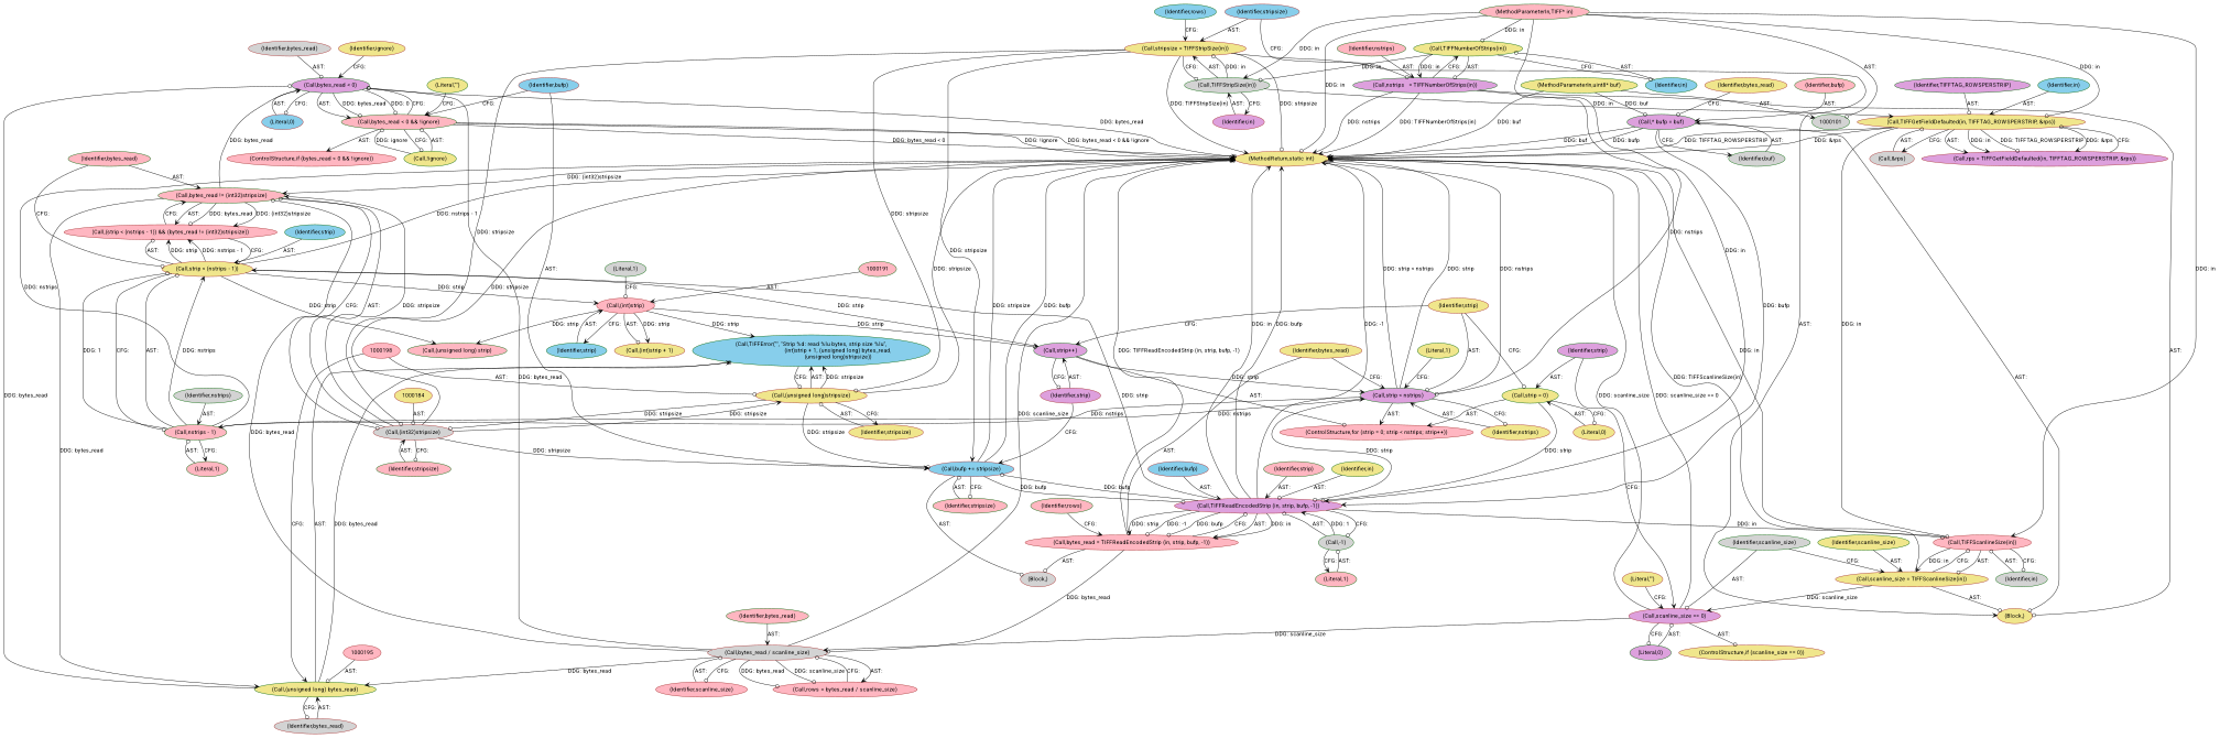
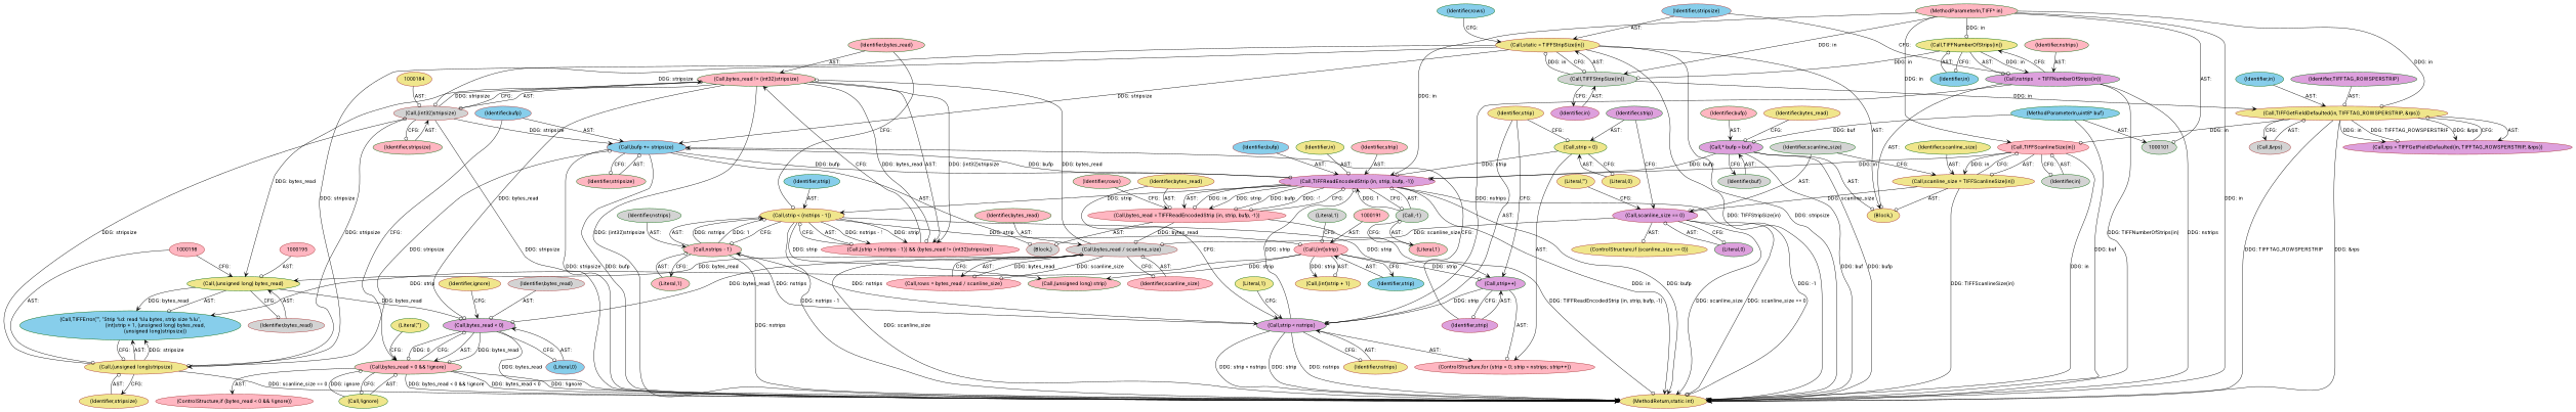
  digraph {
    fontname=Roboto
    node [color=darkgreen fillcolor=khaki fontname=Roboto style=filled]
    edge [arrowhead=odot fontname=Roboto]
    n1 [fillcolor=plum label="(Call,bytes_read < 0)"]
    n2 [fillcolor=lightpink label="(Call,bytes_read < 0 && !ignore)"]
    n3 [color=brown fillcolor=skyblue label="(Literal,0)"]
    n4 [color=brown label="(MethodReturn,static int)"]
    n5 [color=brown fillcolor=lightpink label="(ControlStructure,if (bytes_read < 0 && !ignore))"]
    n6 [label="(Call,!ignore)"]
    n7 [fillcolor=lightpink label="(Call,bytes_read != (int32)stripsize)"]
    n8 [color=brown fillcolor=lightgrey label="(Call,(int32)stripsize)"]
    n9 [label="(Call,(unsigned long) bytes_read)"]
    n10 [color=brown fillcolor=lightpink label="(Call,(strip < (nstrips - 1)) && (bytes_read != (int32)stripsize))"]
    n11 [color=brown fillcolor=skyblue label="(Call,bufp += stripsize)"]
    n12 [color=brown label="(Call,(unsigned long)stripsize)"]
    n13 [fillcolor=lightpink label="(Identifier,stripsize)"]
    n14 [fillcolor=skyblue label="(Call,TIFFError(\"\", \"Strip %d: read %lu bytes, strip size %lu\",\n                                  (int)strip + 1, (unsigned long) bytes_read,\n                                  (unsigned long)stripsize))"]
    n15 [color=brown fillcolor=lightgrey label="(Identifier,bytes_read)"]
    n16 [color=brown label="(Call,strip < (nstrips - 1))"]
    n17 [color=brown fillcolor=lightgrey label="(Call,bytes_read / scanline_size)"]
    n18 [color=brown fillcolor=lightpink label="(Call,rows = bytes_read / scanline_size)"]
    n19 [color=brown fillcolor=lightpink label="(Identifier,scanline_size)"]
    n20 [color=brown fillcolor=lightpink label="(Call,bytes_read = TIFFReadEncodedStrip (in, strip, bufp, -1))"]
    n21 [color=brown fillcolor=plum label="(Call,TIFFReadEncodedStrip (in, strip, bufp, -1))"]
    n22 [color=brown fillcolor=lightgrey label="(Block,)"]
    n23 [fillcolor=lightgrey label="(Call,-1)"]
    n24 [fillcolor=lightpink label="(Call,nstrips - 1)"]
    n25 [fillcolor=plum label="(Call,strip++)"]
    n26 [color=brown fillcolor=lightpink label="(Call,(int)strip)"]
    n27 [fillcolor=lightpink label="(Call,(unsigned long) strip)"]
    n28 [fillcolor=lightpink label="(Identifier,stripsize)"]
    n29 [fillcolor=lightpink label="(Literal,1)"]
    n30 [color=brown fillcolor=lightpink label="(Call,TIFFScanlineSize(in))"]
    n31 [color=brown label="(Call,scanline_size = TIFFScanlineSize(in))"]
    n32 [fillcolor=lightgrey label="(Identifier,in)"]
    n33 [color=brown label="(Block,)"]
    n34 [color=brown fillcolor=plum label="(Call,scanline_size == 0)"]
    n35 [color=brown label="(Call,TIFFGetFieldDefaulted(in, TIFFTAG_ROWSPERSTRIP, &rps))"]
    n36 [color=brown fillcolor=plum label="(Call,rps = TIFFGetFieldDefaulted(in, TIFFTAG_ROWSPERSTRIP, &rps))"]
    n37 [color=brown fillcolor=lightgrey label="(Call,&rps)"]
    n38 [fillcolor=lightgrey label="(Call,TIFFStripSize(in))"]
-   n39 [color=brown label="(Call,stripsize = TIFFStripSize(in))"]
+   n39 [color=brown label="(Call,static = TIFFStripSize(in))"]
    n40 [color=brown fillcolor=plum label="(Identifier,in)"]
    n41 [label="(Call,TIFFNumberOfStrips(in))"]
    n42 [fillcolor=plum label="(Call,nstrips   = TIFFNumberOfStrips(in))"]
    n43 [fillcolor=skyblue label="(Identifier,in)"]
    n44 [fillcolor=plum label="(Call,strip < nstrips)"]
    n45 [fillcolor=lightpink label="(MethodParameterIn,TIFF* in)"]
    1000101 [fillcolor=lightgrey]
    n47 [color=brown fillcolor=lightpink label="(ControlStructure,for (strip = 0; strip < nstrips; strip++))"]
    n48 [color=brown label="(Identifier,nstrips)"]
    n49 [fillcolor=lightpink label="(Literal,1)"]
    n50 [color=brown fillcolor=plum label="(Identifier,strip)"]
    n51 [fillcolor=skyblue label="(Identifier,strip)"]
    n52 [color=brown label="(Call,(int)strip + 1)"]
    n53 [label="(Call,strip = 0)"]
    n54 [color=brown label="(Literal,0)"]
    n55 [fillcolor=plum label="(Call,* bufp = buf)"]
    n56 [fillcolor=lightgrey label="(Identifier,buf)"]
-   n57 [label="(MethodParameterIn,uint8* buf)"]
+   n57 [fillcolor=skyblue label="(MethodParameterIn,uint8* buf)"]
    n58 [color=brown label="(Identifier,stripsize)"]
    n59 [color=brown label="(ControlStructure,if (scanline_size == 0))"]
    n60 [fillcolor=plum label="(Literal,0)"]
    n61 [fillcolor=lightpink label="(Identifier,bufp)"]
    n62 [color=brown label="(Identifier,ignore)"]
    n63 [fillcolor=lightpink label="(Identifier,bytes_read)"]
    n64 [label="(Literal,\"\")"]
    n65 [fillcolor=skyblue label="(Identifier,strip)"]
    n66 [fillcolor=lightgrey label="(Identifier,scanline_size)"]
    n67 [label="(Identifier,in)"]
    n68 [fillcolor=skyblue label="(Identifier,rows)"]
    n69 [color=brown label="(Identifier,bytes_read)"]
    n70 [fillcolor=lightpink label="(Identifier,strip)"]
    n71 [fillcolor=plum label="(Identifier,strip)"]
    n72 [color=brown fillcolor=skyblue label="(Identifier,stripsize)"]
    n73 [fillcolor=lightpink label="(Identifier,nstrips)"]
    n74 [color=brown fillcolor=skyblue label="(Identifier,bufp)"]
    n75 [color=brown label="(Literal,\"\")"]
    n76 [fillcolor=lightgrey label="(Literal,1)"]
    n77 [color=brown fillcolor=skyblue label="(Identifier,bufp)"]
    n78 [fillcolor=skyblue label="(Identifier,in)"]
    n79 [fillcolor=lightgrey label="(Identifier,nstrips)"]
    n80 [label="(Literal,1)"]
    n81 [label="(Identifier,scanline_size)"]
    n82 [color=brown label="(Identifier,strip)"]
    n83 [fillcolor=plum label="(Identifier,TIFFTAG_ROWSPERSTRIP)"]
    n84 [color=brown fillcolor=lightgrey label="(Identifier,bytes_read)"]
    n85 [fillcolor=lightpink label="(Identifier,rows)"]
    n86 [color=brown label="(Identifier,bytes_read)"]
    n87 [fillcolor=lightpink label="(Identifier,bytes_read)"]
    1000191 [fillcolor=lightpink]
    1000184 [color=brown]
    1000198 [color=brown fillcolor=lightpink]
    1000195 [color=brown fillcolor=lightpink]
    n1 -> n2 [arrowhead=vee label="AST: "]
    n1 -> n2 [label="DDG: bytes_read"]
    n1 -> n2 [label="DDG: 0"]
    n1 -> n3 [label="CFG: "]
    n1 -> n4 [arrowhead=vee label="DDG: bytes_read"]
    n2 -> n1 [label="CFG: "]
    n2 -> n4 [label="DDG: !ignore"]
    n2 -> n4 [arrowhead=vee label="DDG: bytes_read < 0 && !ignore"]
    n2 -> n4 [label="DDG: bytes_read < 0"]
    n2 -> n5 [arrowhead=vee label="AST: "]
    n2 -> n6 [label="CFG: "]
    n3 -> n1 [arrowhead=vee label="AST: "]
    n6 -> n2 [label="AST: "]
    n6 -> n2 [label="DDG: ignore"]
    n7 -> n1 [label="DDG: bytes_read"]
-   n4 -> n7 [arrowhead=vee label="DDG: (int32)stripsize"]
+   n7 -> n4 [arrowhead=vee label="DDG: (int32)stripsize"]
    n7 -> n8 [label="CFG: "]
    n7 -> n9 [arrowhead=vee label="DDG: bytes_read"]
    n7 -> n10 [arrowhead=vee label="AST: "]
    n7 -> n10 [label="DDG: bytes_read"]
    n7 -> n10 [arrowhead=vee label="DDG: (int32)stripsize"]
    n8 -> n4 [label="DDG: stripsize"]
    n8 -> n7 [label="AST: "]
    n8 -> n7 [arrowhead=vee label="DDG: stripsize"]
    n8 -> n11 [arrowhead=vee label="DDG: stripsize"]
    n8 -> n12 [arrowhead=vee label="DDG: stripsize"]
    n8 -> n13 [label="CFG: "]
    n9 -> n1 [label="DDG: bytes_read"]
    n9 -> n14 [label="AST: "]
    n9 -> n14 [arrowhead=vee label="DDG: bytes_read"]
    n9 -> n15 [label="CFG: "]
    n10 -> n7 [arrowhead=vee label="CFG: "]
    n10 -> n16 [label="CFG: "]
    n11 -> n4 [arrowhead=vee label="DDG: stripsize"]
    n11 -> n4 [label="DDG: bufp"]
    n11 -> n21 [label="DDG: bufp"]
    n11 -> n22 [label="AST: "]
    n11 -> n28 [label="CFG: "]
-   n12 -> n4 [arrowhead=vee label="DDG: stripsize"]
+   n12 -> n4 [arrowhead=vee label="DDG: scanline_size == 0"]
    n12 -> n8 [label="DDG: stripsize"]
    n12 -> n11 [label="DDG: stripsize"]
    n12 -> n14 [arrowhead=vee label="AST: "]
    n12 -> n14 [arrowhead=vee label="DDG: stripsize"]
    n12 -> n58 [arrowhead=vee label="CFG: "]
    n13 -> n8 [arrowhead=vee label="AST: "]
    n14 -> n12 [label="CFG: "]
    n15 -> n9 [arrowhead=vee label="AST: "]
    n16 -> n4 [arrowhead=vee label="DDG: nstrips - 1"]
    n16 -> n10 [label="AST: "]
    n16 -> n10 [arrowhead=vee label="DDG: strip"]
    n16 -> n10 [arrowhead=vee label="DDG: nstrips - 1"]
    n16 -> n24 [label="CFG: "]
    n16 -> n25 [arrowhead=vee label="DDG: strip"]
-   n16 -> n26 [arrowhead=vee label="DDG: strip"]
+   n16 -> n26 [label="DDG: strip"]
    n16 -> n27 [arrowhead=vee label="DDG: strip"]
    n17 -> n1 [label="DDG: bytes_read"]
    n17 -> n4 [arrowhead=vee label="DDG: scanline_size"]
    n17 -> n7 [label="DDG: bytes_read"]
    n17 -> n9 [arrowhead=vee label="DDG: bytes_read"]
    n17 -> n18 [arrowhead=vee label="AST: "]
    n17 -> n18 [label="DDG: bytes_read"]
    n17 -> n18 [label="DDG: scanline_size"]
    n17 -> n19 [label="CFG: "]
    n18 -> n17 [label="CFG: "]
    n19 -> n17 [label="AST: "]
    n20 -> n4 [label="DDG: TIFFReadEncodedStrip (in, strip, bufp, -1)"]
    n20 -> n17 [label="DDG: bytes_read"]
    n20 -> n21 [label="CFG: "]
    n20 -> n22 [label="AST: "]
    n21 -> n4 [arrowhead=vee label="DDG: in"]
    n21 -> n4 [arrowhead=vee label="DDG: bufp"]
    n21 -> n4 [label="DDG: -1"]
    n21 -> n11 [label="DDG: bufp"]
    n21 -> n16 [arrowhead=vee label="DDG: strip"]
    n21 -> n20 [arrowhead=vee label="AST: "]
    n21 -> n20 [label="DDG: in"]
    n21 -> n20 [arrowhead=vee label="DDG: strip"]
    n21 -> n20 [label="DDG: bufp"]
    n21 -> n20 [label="DDG: -1"]
    n21 -> n23 [label="CFG: "]
    n23 -> n21 [label="AST: "]
    n23 -> n21 [arrowhead=vee label="DDG: 1"]
    n23 -> n29 [arrowhead=vee label="CFG: "]
    n24 -> n4 [arrowhead=vee label="DDG: nstrips"]
    n24 -> n16 [label="AST: "]
    n24 -> n16 [arrowhead=vee label="DDG: nstrips"]
    n24 -> n16 [label="DDG: 1"]
    n24 -> n44 [arrowhead=vee label="DDG: nstrips"]
    n24 -> n49 [arrowhead=vee label="CFG: "]
    n25 -> n44 [arrowhead=vee label="DDG: strip"]
    n25 -> n47 [label="AST: "]
    n25 -> n50 [label="CFG: "]
    n26 -> n14 [arrowhead=vee label="DDG: strip"]
    n26 -> n25 [label="DDG: strip"]
    n26 -> n27 [arrowhead=vee label="DDG: strip"]
    n26 -> n51 [arrowhead=vee label="CFG: "]
    n26 -> n52 [label="AST: "]
    n26 -> n52 [arrowhead=vee label="DDG: strip"]
    n28 -> n11 [label="AST: "]
    n29 -> n23 [label="AST: "]
    n30 -> n4 [label="DDG: in"]
-   n21 -> n30 [label="DDG: in"]
+   n30 -> n21 [label="DDG: in"]
    n30 -> n31 [label="AST: "]
    n30 -> n31 [arrowhead=vee label="DDG: in"]
    n30 -> n32 [label="CFG: "]
    n31 -> n4 [arrowhead=vee label="DDG: TIFFScanlineSize(in)"]
    n31 -> n30 [label="CFG: "]
    n31 -> n33 [label="AST: "]
    n31 -> n34 [arrowhead=vee label="DDG: scanline_size"]
    n32 -> n30 [label="AST: "]
    n34 -> n4 [label="DDG: scanline_size == 0"]
    n34 -> n4 [arrowhead=vee label="DDG: scanline_size"]
-   n34 -> n17 [arrowhead=vee label="DDG: scanline_size"]
+   n34 -> n17 [label="DDG: scanline_size"]
    n34 -> n59 [label="AST: "]
    n34 -> n60 [label="CFG: "]
    n35 -> n4 [arrowhead=vee label="DDG: &rps"]
    n35 -> n4 [label="DDG: TIFFTAG_ROWSPERSTRIP"]
    n35 -> n30 [label="DDG: in"]
    n35 -> n36 [arrowhead=vee label="AST: "]
    n35 -> n36 [arrowhead=vee label="DDG: in"]
    n35 -> n36 [label="DDG: TIFFTAG_ROWSPERSTRIP"]
    n35 -> n36 [arrowhead=vee label="DDG: &rps"]
    n35 -> n37 [arrowhead=vee label="CFG: "]
    n36 -> n35 [label="CFG: "]
    n37 -> n35 [label="AST: "]
    n38 -> n35 [arrowhead=vee label="DDG: in"]
    n38 -> n39 [arrowhead=vee label="AST: "]
    n38 -> n39 [label="DDG: in"]
    n38 -> n40 [arrowhead=vee label="CFG: "]
    n39 -> n4 [label="DDG: stripsize"]
    n39 -> n4 [arrowhead=vee label="DDG: TIFFStripSize(in)"]
    n39 -> n8 [label="DDG: stripsize"]
    n39 -> n11 [arrowhead=vee label="DDG: stripsize"]
    n39 -> n12 [label="DDG: stripsize"]
    n39 -> n33 [arrowhead=vee label="AST: "]
    n39 -> n38 [label="CFG: "]
    n40 -> n38 [arrowhead=vee label="AST: "]
    n41 -> n38 [label="DDG: in"]
    n41 -> n42 [label="AST: "]
    n41 -> n42 [arrowhead=vee label="DDG: in"]
    n41 -> n43 [label="CFG: "]
    n42 -> n4 [arrowhead=vee label="DDG: TIFFNumberOfStrips(in)"]
    n42 -> n4 [arrowhead=vee label="DDG: nstrips"]
    n42 -> n33 [label="AST: "]
    n42 -> n41 [arrowhead=vee label="CFG: "]
    n42 -> n44 [label="DDG: nstrips"]
    n43 -> n41 [label="AST: "]
    n44 -> n4 [label="DDG: strip"]
    n44 -> n4 [label="DDG: nstrips"]
    n44 -> n4 [arrowhead=vee label="DDG: strip < nstrips"]
    n44 -> n21 [label="DDG: strip"]
    n44 -> n24 [arrowhead=vee label="DDG: nstrips"]
    n44 -> n47 [arrowhead=vee label="AST: "]
    n44 -> n48 [label="CFG: "]
    n45 -> n4 [label="DDG: in"]
    n45 -> n21 [arrowhead=vee label="DDG: in"]
    n45 -> n30 [arrowhead=vee label="DDG: in"]
    n45 -> n35 [label="DDG: in"]
    n45 -> n38 [arrowhead=vee label="DDG: in"]
    n45 -> n41 [label="DDG: in"]
    n45 -> 1000101 [label="AST: "]
    n48 -> n44 [arrowhead=vee label="AST: "]
    n49 -> n24 [label="AST: "]
    n50 -> n11 [arrowhead=vee label="CFG: "]
    n50 -> n25 [arrowhead=vee label="AST: "]
    n51 -> n26 [arrowhead=vee label="AST: "]
    n53 -> n21 [label="DDG: strip"]
    n53 -> n47 [arrowhead=vee label="AST: "]
    n53 -> n54 [label="CFG: "]
    n54 -> n53 [arrowhead=vee label="AST: "]
    n55 -> n4 [arrowhead=vee label="DDG: buf"]
    n55 -> n4 [arrowhead=vee label="DDG: bufp"]
    n55 -> n21 [arrowhead=vee label="DDG: bufp"]
    n55 -> n33 [label="AST: "]
    n55 -> n56 [arrowhead=vee label="CFG: "]
    n56 -> n55 [arrowhead=vee label="AST: "]
    n57 -> n4 [arrowhead=vee label="DDG: buf"]
    n57 -> 1000101 [arrowhead=vee label="AST: "]
    n57 -> n55 [label="DDG: buf"]
    n58 -> n12 [label="AST: "]
    n60 -> n34 [label="AST: "]
    n61 -> n55 [arrowhead=vee label="AST: "]
    n62 -> n1 [arrowhead=vee label="CFG: "]
    n63 -> n17 [arrowhead=vee label="AST: "]
    n64 -> n2 [arrowhead=vee label="CFG: "]
    n65 -> n16 [arrowhead=vee label="AST: "]
    n66 -> n31 [arrowhead=vee label="CFG: "]
    n66 -> n34 [label="AST: "]
    n67 -> n21 [label="AST: "]
    n68 -> n39 [arrowhead=vee label="CFG: "]
    n69 -> n20 [label="AST: "]
    n69 -> n44 [arrowhead=vee label="CFG: "]
    n70 -> n21 [arrowhead=vee label="AST: "]
    n71 -> n34 [arrowhead=vee label="CFG: "]
    n71 -> n53 [arrowhead=vee label="AST: "]
    n72 -> n39 [arrowhead=vee label="AST: "]
    n72 -> n42 [label="CFG: "]
    n73 -> n42 [arrowhead=vee label="AST: "]
    n74 -> n21 [arrowhead=vee label="AST: "]
    n75 -> n34 [arrowhead=vee label="CFG: "]
    n76 -> n26 [label="CFG: "]
    n77 -> n2 [arrowhead=vee label="CFG: "]
    n77 -> n11 [arrowhead=vee label="AST: "]
    n78 -> n35 [arrowhead=vee label="AST: "]
    n79 -> n24 [arrowhead=vee label="AST: "]
    n80 -> n44 [arrowhead=vee label="CFG: "]
    n81 -> n31 [arrowhead=vee label="AST: "]
    n82 -> n25 [arrowhead=vee label="CFG: "]
    n82 -> n44 [label="AST: "]
    n82 -> n53 [label="CFG: "]
    n83 -> n35 [label="AST: "]
    n84 -> n1 [label="AST: "]
    n85 -> n20 [arrowhead=vee label="CFG: "]
    n86 -> n55 [label="CFG: "]
    n87 -> n7 [arrowhead=vee label="AST: "]
    n87 -> n16 [label="CFG: "]
    1000191 -> n26 [arrowhead=vee label="AST: "]
    1000184 -> n8 [label="AST: "]
    1000198 -> n9 [arrowhead=vee label="CFG: "]
    1000198 -> n12 [label="AST: "]
    1000195 -> n9 [label="AST: "]
  }
